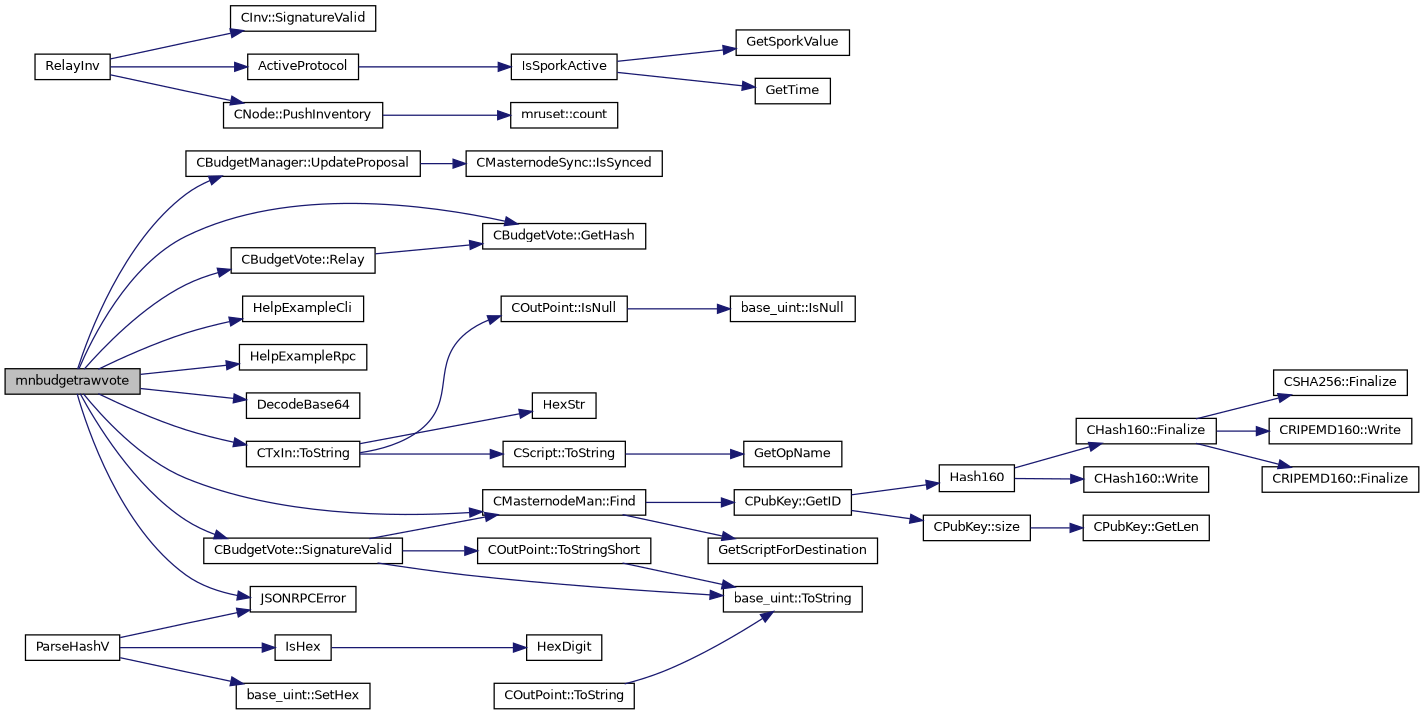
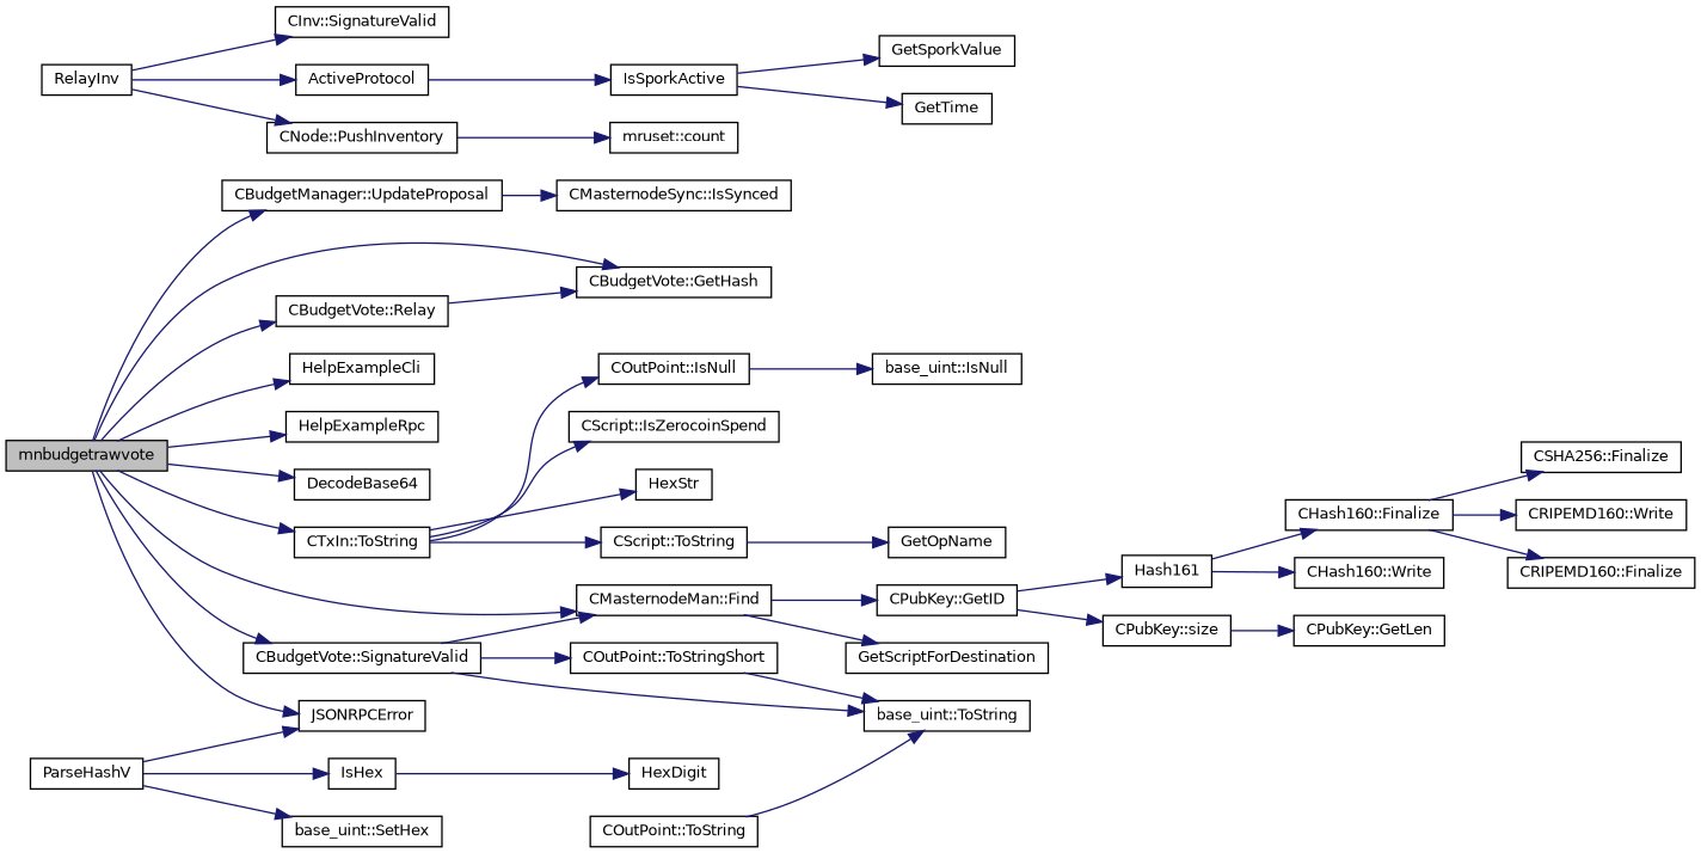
  digraph {
    rankdir=LR
    node [color=black fillcolor=white fontname=Helvetica fontsize=10 shape=record style=filled]
    edge [color=midnightblue fontname=Helvetica fontsize=10 labelfontname=Helvetica labelfontsize=10 style=solid]
    n1 [fillcolor=grey75 fontcolor=black height=0.2 label=mnbudgetrawvote width=0.4]
    n2 [height=0.2 label=HelpExampleCli width=0.4]
    n3 [height=0.2 label=HelpExampleRpc width=0.4]
    n4 [height=0.2 label=JSONRPCError width=0.4]
    n5 [height=0.2 label=DecodeBase64 width=0.4]
    n6 [height=0.2 label="CMasternodeMan::Find" width=0.4]
    n7 [height=0.2 label="CTxIn::ToString" width=0.4]
    n8 [height=0.2 label="CBudgetVote::SignatureValid" width=0.4]
    n9 [height=0.2 label="CBudgetManager::UpdateProposal" width=0.4]
    n10 [height=0.2 label="CBudgetVote::GetHash" width=0.4]
    n11 [height=0.2 label="CBudgetVote::Relay" width=0.4]
    n12 [height=0.2 label=ParseHashV width=0.4]
    n13 [height=0.2 label=IsHex width=0.4]
    n14 [height=0.2 label="base_uint::SetHex" width=0.4]
    n15 [height=0.2 label=GetScriptForDestination width=0.4]
    n16 [height=0.2 label="CPubKey::GetID" width=0.4]
    n17 [height=0.2 label="COutPoint::IsNull" width=0.4]
+   n18 [height=0.2 label="CScript::IsZerocoinSpend" width=0.4]
    n19 [height=0.2 label=HexStr width=0.4]
    n20 [height=0.2 label="CScript::ToString" width=0.4]
    n21 [height=0.2 label="base_uint::ToString" width=0.4]
    n22 [height=0.2 label="COutPoint::ToStringShort" width=0.4]
    n23 [height=0.2 label="CMasternodeSync::IsSynced" width=0.4]
    n24 [height=0.2 label=HexDigit width=0.4]
-   n25 [height=0.2 label=Hash160 width=0.4]
+   n25 [height=0.2 label=Hash161 width=0.4]
    n26 [height=0.2 label="CPubKey::size" width=0.4]
    n27 [height=0.2 label="CHash160::Write" width=0.4]
    n28 [height=0.2 label="CHash160::Finalize" width=0.4]
    n29 [height=0.2 label="CPubKey::GetLen" width=0.4]
    n30 [height=0.2 label="CSHA256::Finalize" width=0.4]
    n31 [height=0.2 label="CRIPEMD160::Write" width=0.4]
    n32 [height=0.2 label="CRIPEMD160::Finalize" width=0.4]
    n33 [height=0.2 label="COutPoint::ToString" width=0.4]
    n34 [height=0.2 label="base_uint::IsNull" width=0.4]
    n35 [height=0.2 label=GetOpName width=0.4]
    n36 [height=0.2 label=RelayInv width=0.4]
    n37 [height=0.2 label="CInv::SignatureValid" width=0.4]
    n38 [height=0.2 label=ActiveProtocol width=0.4]
    n39 [height=0.2 label="CNode::PushInventory" width=0.4]
    n40 [height=0.2 label=IsSporkActive width=0.4]
    n41 [height=0.2 label="mruset::count" width=0.4]
    n42 [height=0.2 label=GetSporkValue width=0.4]
    n43 [height=0.2 label=GetTime width=0.4]
    n1 -> n2
    n1 -> n3
    n1 -> n4
    n1 -> n5
    n1 -> n6
    n1 -> n7
    n1 -> n8
    n1 -> n9
    n1 -> n10
    n1 -> n11
    n6 -> n15
    n6 -> n16
    n7 -> n17
+   n7 -> n18
    n7 -> n19
    n7 -> n20
    n8 -> n6
    n8 -> n21
    n8 -> n22
    n9 -> n23
    n11 -> n10
    n12 -> n4
    n12 -> n13
    n12 -> n14
    n13 -> n24
    n16 -> n25
    n16 -> n26
    n17 -> n34
    n20 -> n35
    n22 -> n21
    n25 -> n27
    n25 -> n28
    n26 -> n29
    n28 -> n30
    n28 -> n31
    n28 -> n32
    n33 -> n21
    n36 -> n37
    n36 -> n38
    n36 -> n39
    n38 -> n40
    n39 -> n41
    n40 -> n42
    n40 -> n43
  }
